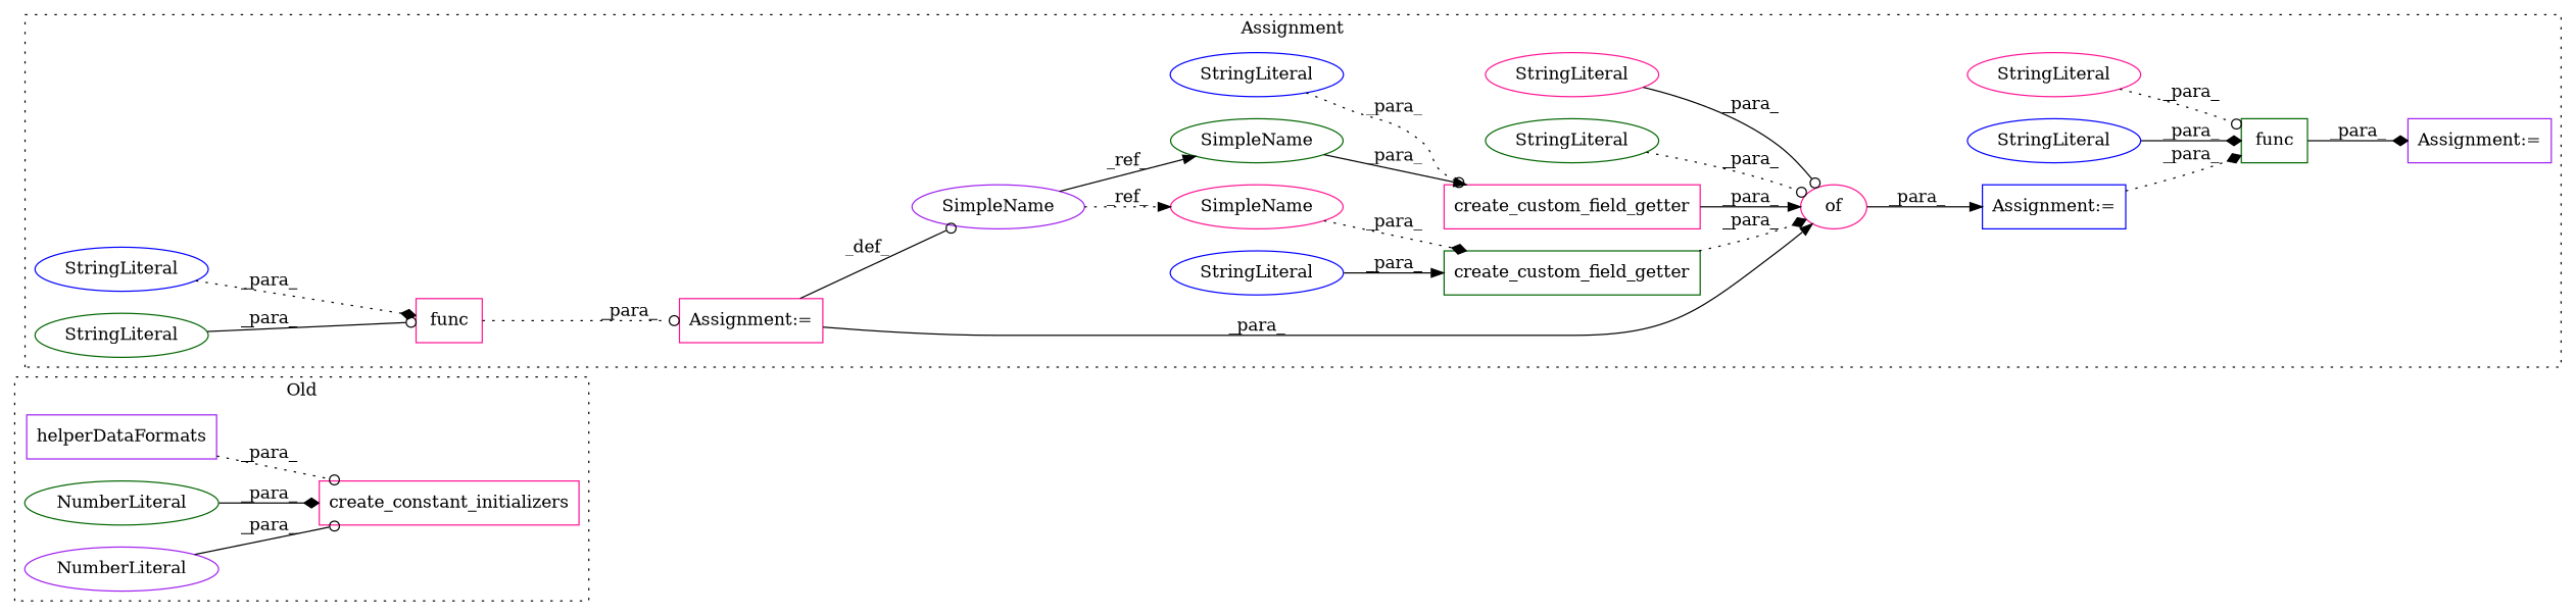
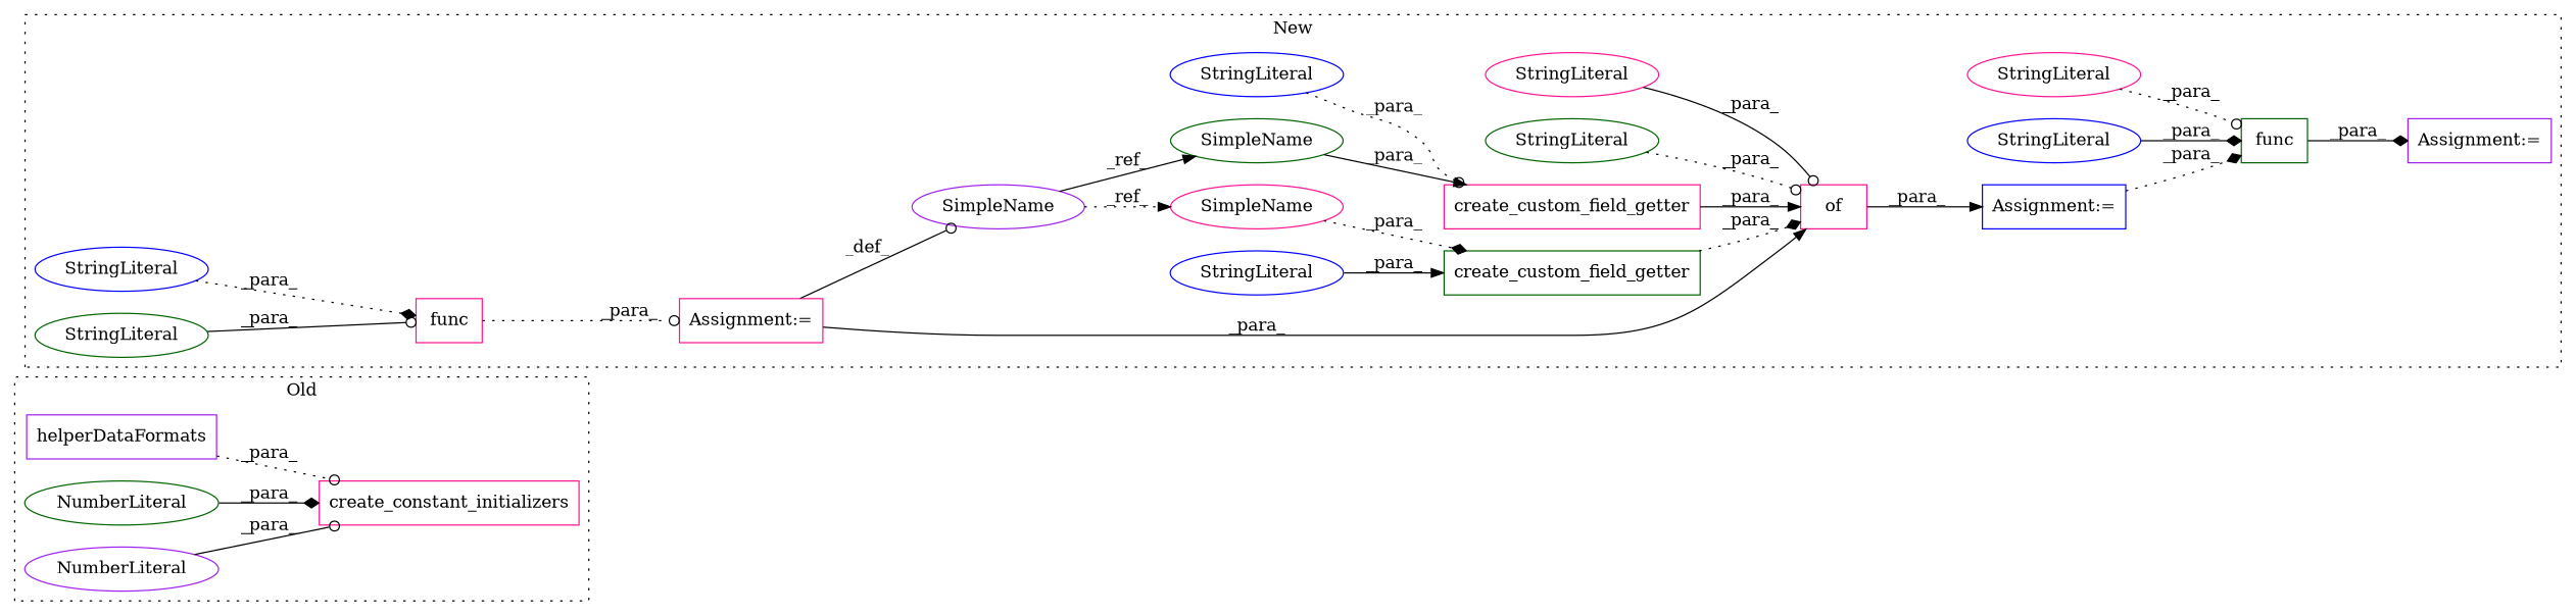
  digraph {
    rankdir=LR
    node [a=45 color=deeppink l=3 shape=ellipse]
    edge [arrowhead=odot style=solid]
    n1 [a=32 l="29,1" label=create_constant_initializers s="9261,9306" shape=box]
    n2 [a=32 color=purple l="18,1" label=helperDataFormats s="9407,9431" shape=box]
    n3 [a=34 color=darkgreen label=NumberLiteral s=9294]
    n4 [a=34 color=purple label=NumberLiteral s=9290]
    n5 [a=32 l="5,1" label=func s="8556,8576" shape=box]
    n6 [a=32 color=darkgreen l="27,1" label=create_custom_field_getter s="8713,8749" shape=box]
    n7 [a=32 color=darkgreen l="5,1" label=func s="8805,8839" shape=box]
    n8 [a=32 l="27,1" label=create_custom_field_getter s="8755,8791" shape=box]
-   n9 [a=32 l="3,1" label=of s="8706,8792"]
+   n9 [a=32 l="3,1" label=of s="8706,8792" shape=box]
    n10 [a=42 color=purple l=5 label=SimpleName s=8550]
    n11 [color=blue l=7 label=StringLiteral s=8561]
    n12 [label=StringLiteral s=8709]
    n13 [color=darkgreen label=StringLiteral s=8751]
    n14 [color=darkgreen l=7 label=StringLiteral s=8569]
    n15 [a=7 color=blue l=1 label="Assignment:=" s=8701 shape=box]
    n16 [l=7 label=StringLiteral s=8818]
    n17 [color=blue label=StringLiteral s=8788]
    n18 [color=blue l=7 label=StringLiteral s=8810]
    n19 [a=7 l=1 label="Assignment:=" s=8555 shape=box]
    n20 [color=blue label=StringLiteral s=8746]
    n21 [a=7 color=purple l=1 label="Assignment:=" s=8804 shape=box]
    n22 [a=42 color=darkgreen l=5 label=SimpleName s=8782]
    n23 [a=42 l=5 label=SimpleName s=8740]
    subgraph cluster_1 {
      label=Old
      style=dotted
      n1
      n2
      n3
      n4
    }
    subgraph cluster_2 {
-     label=Assignment
+     label=New
      style=dotted
      n5
      n6
      n7
      n8
      n9
      n10
      n11
      n12
      n13
      n14
      n15
      n16
      n17
      n18
      n19
      n20
      n21
      n22
      n23
    }
    n2 -> n1 [label=_para_ style=dotted]
    n3 -> n1 [arrowhead=diamond label=_para_]
    n4 -> n1 [label=_para_]
    n5 -> n19 [label=_para_ style=dotted]
    n6 -> n9 [arrowhead=diamond label=_para_ style=dotted]
    n7 -> n21 [arrowhead=diamond label=_para_]
    n8 -> n9 [arrowhead=normal label=_para_]
    n9 -> n15 [arrowhead=normal label=_para_]
    n10 -> n22 [arrowhead=normal label=_ref_]
    n10 -> n23 [arrowhead=normal label=_ref_ style=dotted]
    n11 -> n5 [arrowhead=diamond label=_para_ style=dotted]
    n12 -> n9 [label=_para_]
    n13 -> n9 [label=_para_ style=dotted]
    n14 -> n5 [label=_para_]
    n15 -> n7 [arrowhead=diamond label=_para_ style=dotted]
    n16 -> n7 [label=_para_ style=dotted]
    n17 -> n8 [label=_para_ style=dotted]
    n18 -> n7 [arrowhead=diamond label=_para_]
    n19 -> n9 [arrowhead=normal label=_para_]
    n19 -> n10 [label=_def_]
    n20 -> n6 [arrowhead=normal label=_para_]
    n22 -> n8 [arrowhead=normal label=_para_]
    n23 -> n6 [arrowhead=diamond label=_para_ style=dotted]
  }
